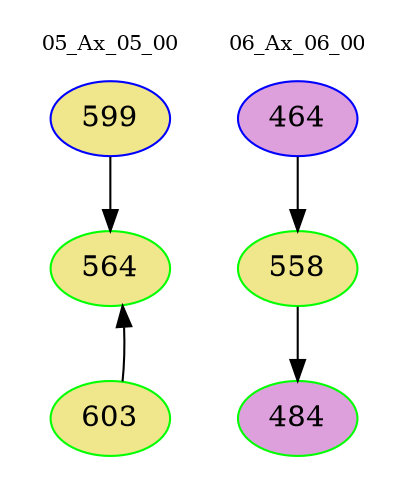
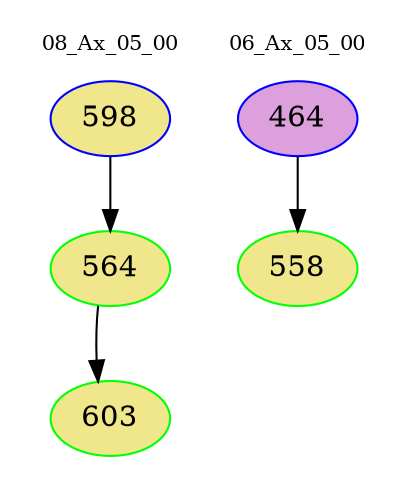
  digraph {
    node [color=green fillcolor=khaki style=filled]
    edge [color=black]
-   n1 [color=blue label=599]
+   n1 [color=blue label=598]
    n2 [label=564]
    n3 [label=603]
    n4 [color=blue fillcolor=plum label=464]
    n5 [label=558]
-   n6 [fillcolor=plum label=484]
    subgraph cluster_1 {
      color=white
      fontsize=10
-     label="05_Ax_05_00"
+     label="08_Ax_05_00"
      n1
      n2
      n3
    }
    subgraph cluster_2 {
      color=white
      fontsize=10
-     label="06_Ax_06_00"
+     label="06_Ax_05_00"
      n4
      n5
-     n6
    }
    n1 -> n2
-   n3 -> n2
+   n2 -> n3
    n4 -> n5
-   n5 -> n6
  }
